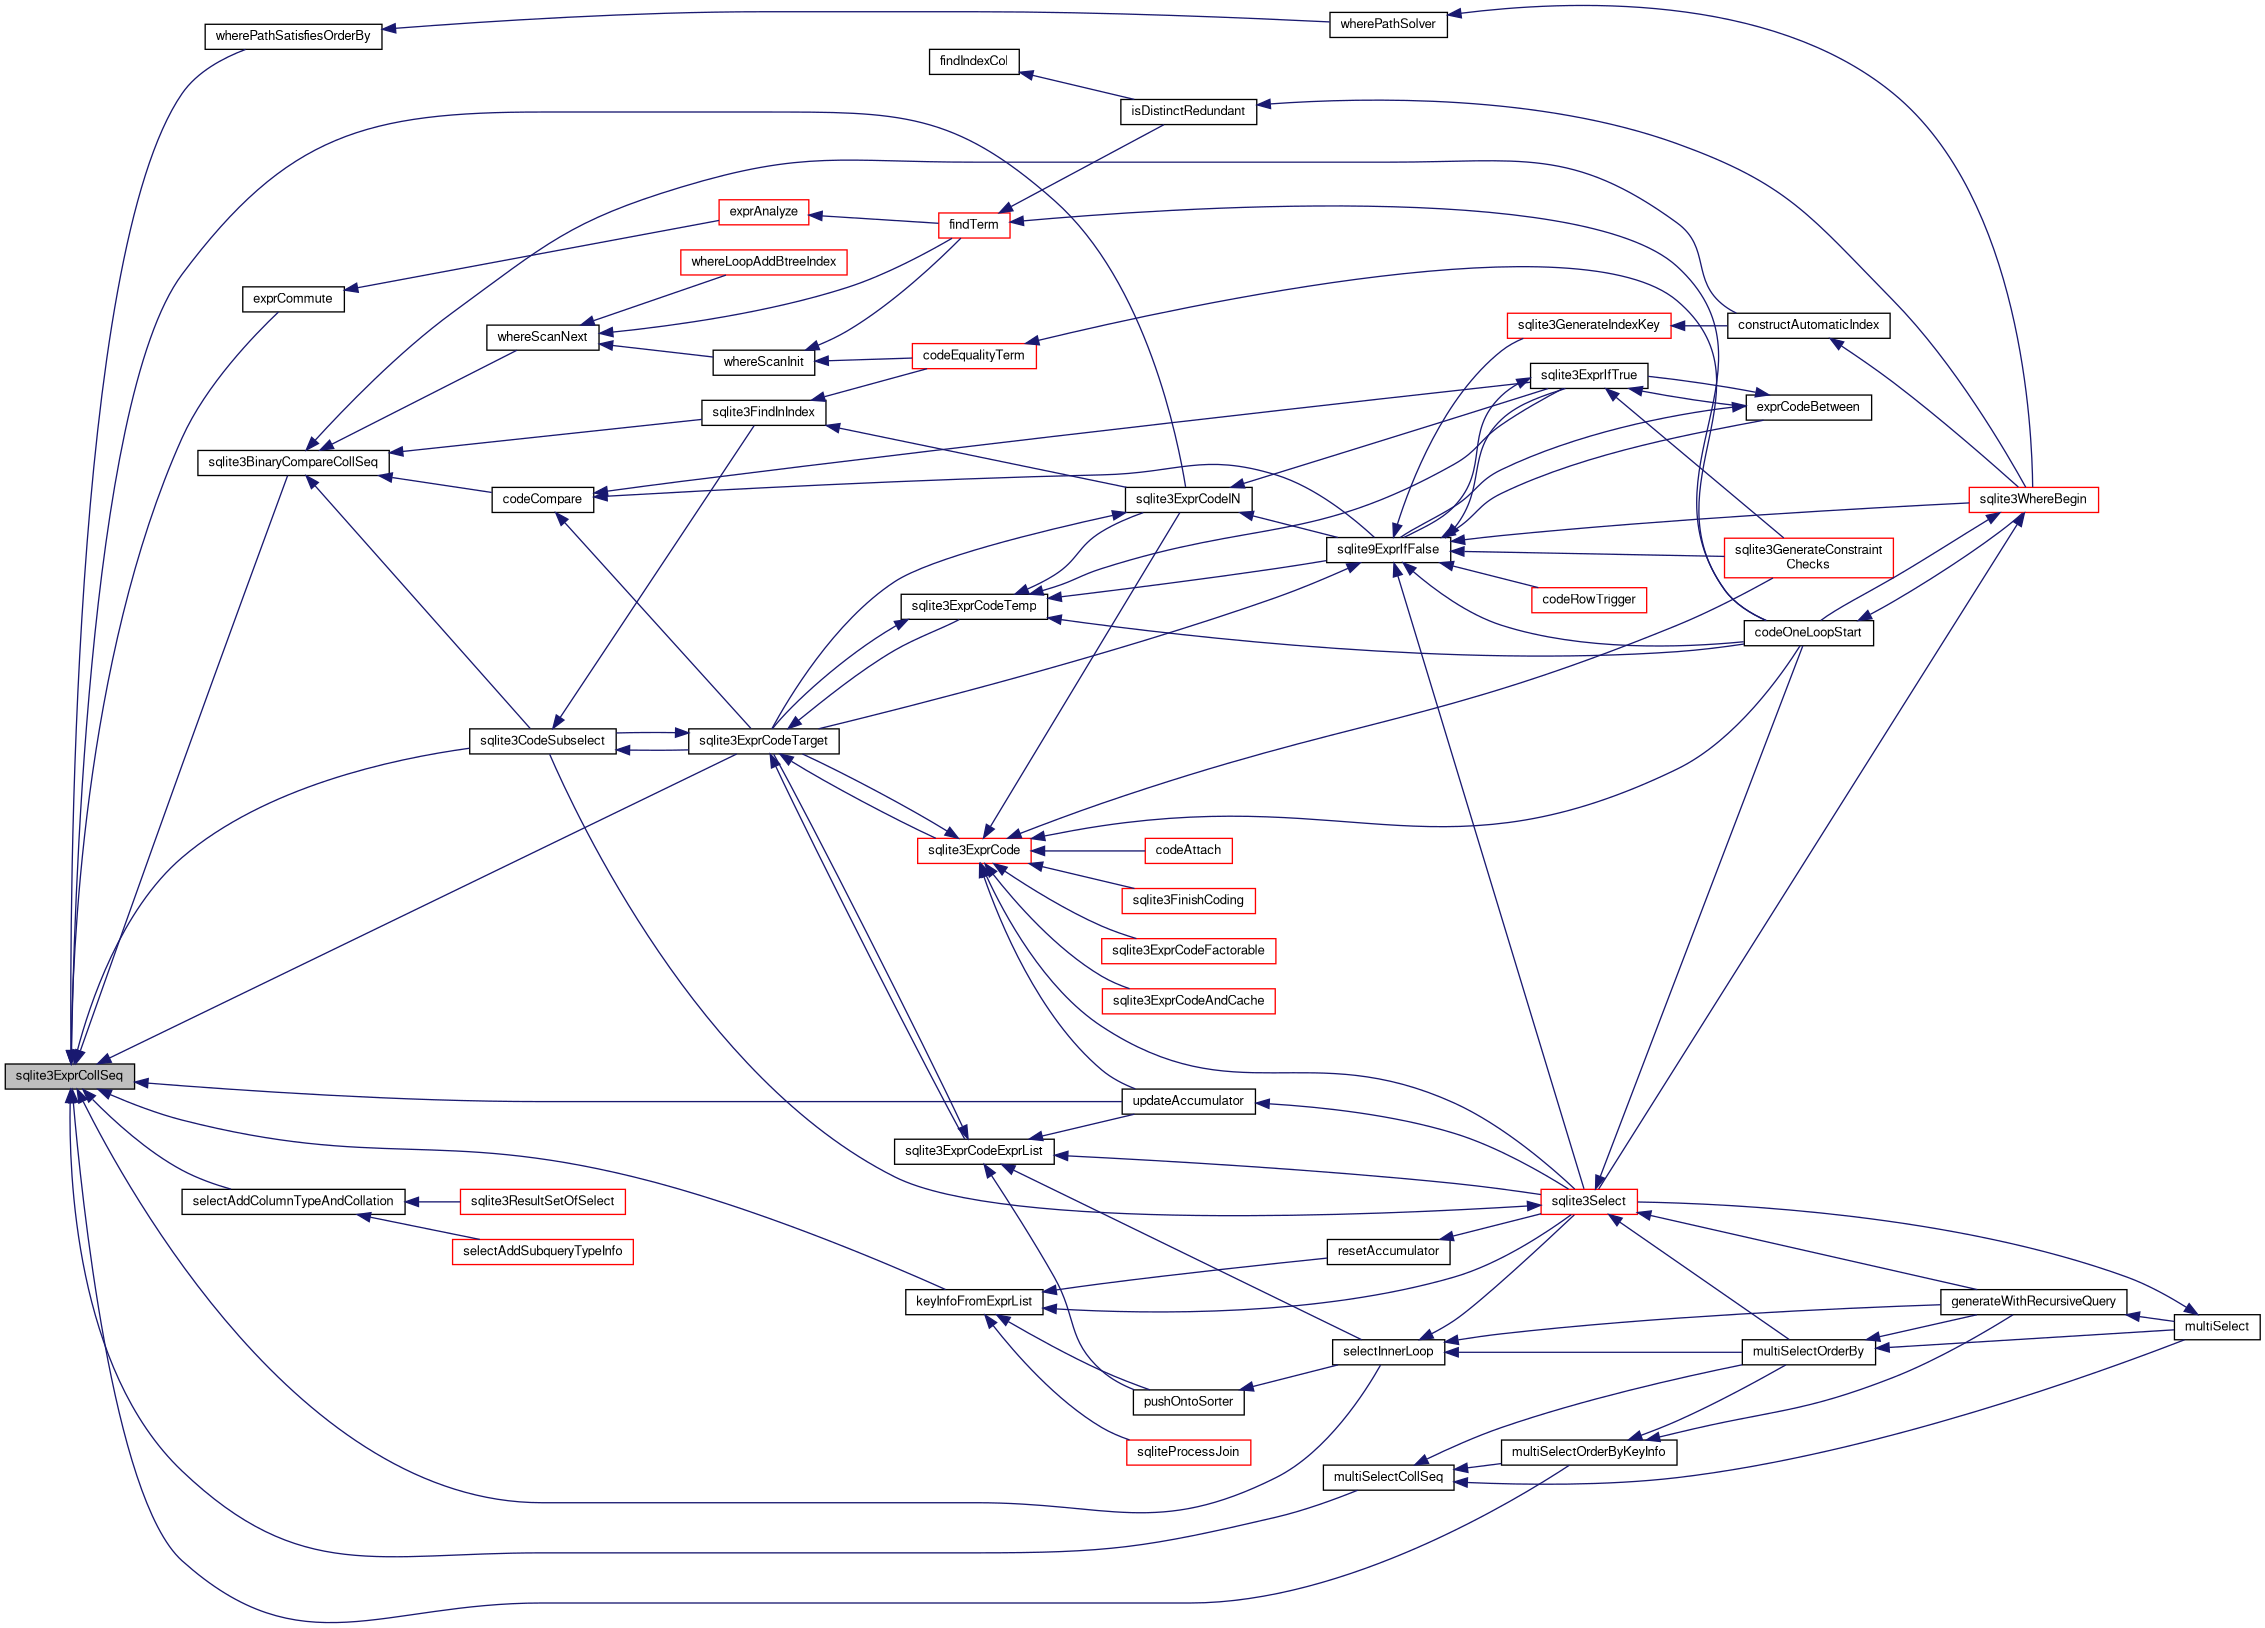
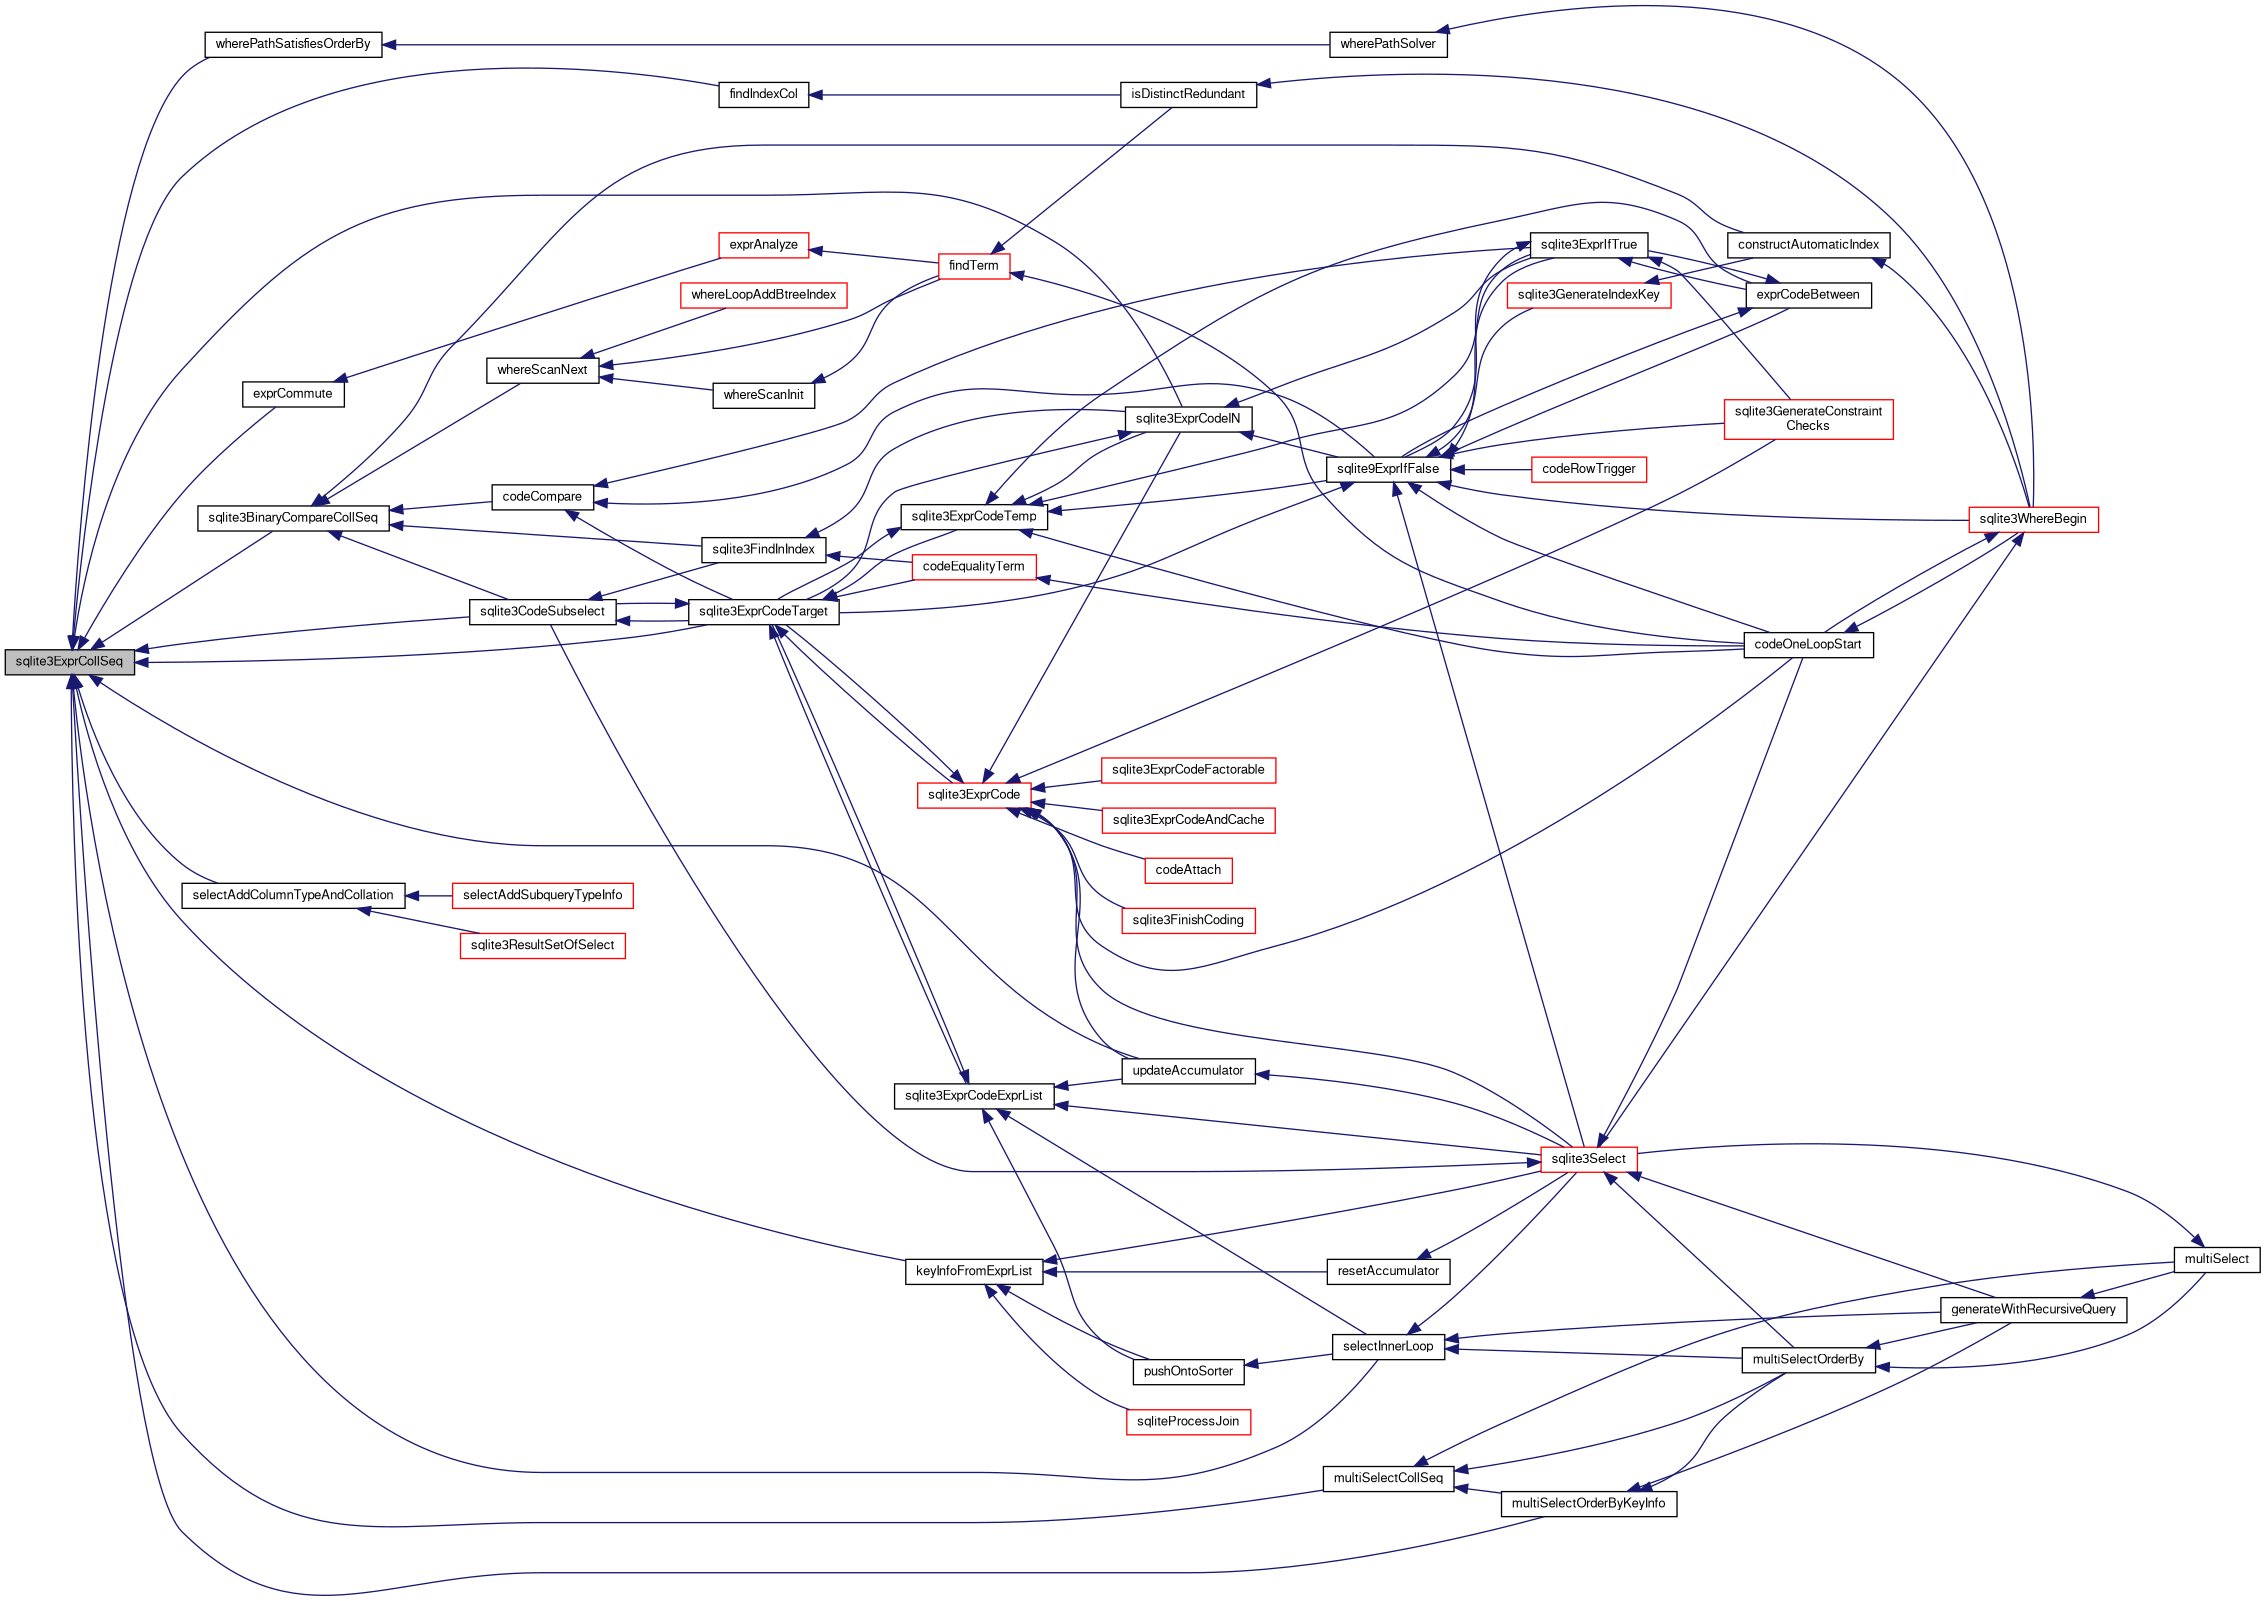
  digraph {
    rankdir=LR
    node [color=black fillcolor=white fontname=FreeSans fontsize=10 shape=record style=filled]
    edge [color=midnightblue dir=back fontname=FreeSans fontsize=10 labelfontname=FreeSans labelfontsize=10 style=solid]
    n1 [fillcolor=grey75 fontcolor=black height=0.2 label=sqlite3ExprCollSeq width=0.4]
    n2 [height=0.2 label=sqlite3BinaryCompareCollSeq width=0.4]
    n3 [height=0.2 label=sqlite3ExprCodeTarget width=0.4]
    n4 [height=0.2 label=sqlite3CodeSubselect width=0.4]
    n5 [height=0.2 label=sqlite3ExprCodeIN width=0.4]
    n6 [height=0.2 label=updateAccumulator width=0.4]
    n7 [height=0.2 label=selectInnerLoop width=0.4]
    n8 [height=0.2 label=wherePathSatisfiesOrderBy width=0.4]
    n9 [height=0.2 label=keyInfoFromExprList width=0.4]
    n10 [height=0.2 label=selectAddColumnTypeAndCollation width=0.4]
    n11 [height=0.2 label=multiSelectCollSeq width=0.4]
    n12 [height=0.2 label=multiSelectOrderByKeyInfo width=0.4]
    n13 [height=0.2 label=exprCommute width=0.4]
    n14 [height=0.2 label=findIndexCol width=0.4]
    n15 [height=0.2 label=codeCompare width=0.4]
    n16 [height=0.2 label=sqlite3FindInIndex width=0.4]
    n17 [height=0.2 label=constructAutomaticIndex width=0.4]
    n18 [height=0.2 label=whereScanNext width=0.4]
    n19 [color=red height=0.2 label=codeEqualityTerm width=0.4]
    n20 [height=0.2 label=sqlite3ExprCodeTemp width=0.4]
    n21 [color=red height=0.2 label=sqlite3ExprCode width=0.4]
    n22 [height=0.2 label=sqlite3ExprCodeExprList width=0.4]
    n23 [height=0.2 label=sqlite3ExprIfTrue width=0.4]
    n24 [height=0.2 label=sqlite9ExprIfFalse width=0.4]
    n25 [color=red height=0.2 label=sqlite3Select width=0.4]
    n26 [height=0.2 label=generateWithRecursiveQuery width=0.4]
    n27 [height=0.2 label=multiSelectOrderBy width=0.4]
    n28 [height=0.2 label=wherePathSolver width=0.4]
    n29 [height=0.2 label=pushOntoSorter width=0.4]
    n30 [color=red height=0.2 label=sqliteProcessJoin width=0.4]
    n31 [height=0.2 label=resetAccumulator width=0.4]
    n32 [color=red height=0.2 label=sqlite3ResultSetOfSelect width=0.4]
    n33 [color=red height=0.2 label=selectAddSubqueryTypeInfo width=0.4]
    n34 [height=0.2 label=multiSelect width=0.4]
    n35 [color=red height=0.2 label=exprAnalyze width=0.4]
    n36 [height=0.2 label=isDistinctRedundant width=0.4]
    n37 [color=red height=0.2 label=sqlite3WhereBegin width=0.4]
    n38 [color=red height=0.2 label=findTerm width=0.4]
    n39 [height=0.2 label=whereScanInit width=0.4]
    n40 [color=red height=0.2 label=whereLoopAddBtreeIndex width=0.4]
    n41 [height=0.2 label=exprCodeBetween width=0.4]
    n42 [color=red height=0.2 label="sqlite3GenerateConstraint\lChecks" width=0.4]
    n43 [color=red height=0.2 label=sqlite3GenerateIndexKey width=0.4]
    n44 [height=0.2 label=codeOneLoopStart width=0.4]
    n45 [color=red height=0.2 label=codeRowTrigger width=0.4]
    n46 [color=red height=0.2 label=sqlite3ExprCodeFactorable width=0.4]
    n47 [color=red height=0.2 label=sqlite3ExprCodeAndCache width=0.4]
    n48 [color=red height=0.2 label=codeAttach width=0.4]
    n49 [color=red height=0.2 label=sqlite3FinishCoding width=0.4]
    n1 -> n2
    n1 -> n3
    n1 -> n4
    n1 -> n5
    n1 -> n6
    n1 -> n7
    n1 -> n8
    n1 -> n9
    n1 -> n10
    n1 -> n11
    n1 -> n12
    n1 -> n13
+   n1 -> n14
    n2 -> n4
    n2 -> n15
    n2 -> n16
    n2 -> n17
    n2 -> n18
    n3 -> n4
-   n39 -> n19
+   n3 -> n19
    n3 -> n20
    n3 -> n21
    n3 -> n22
    n4 -> n3
    n4 -> n16
    n5 -> n3
    n5 -> n23
    n5 -> n24
    n6 -> n25
    n7 -> n25
    n7 -> n26
    n7 -> n27
    n8 -> n28
    n9 -> n25
    n9 -> n29
    n9 -> n30
    n9 -> n31
    n10 -> n32
    n10 -> n33
    n11 -> n12
    n11 -> n27
    n11 -> n34
    n12 -> n26
    n12 -> n27
    n13 -> n35
    n14 -> n36
    n15 -> n3
    n15 -> n23
    n15 -> n24
    n16 -> n5
    n16 -> n19
    n17 -> n37
    n18 -> n38
    n18 -> n39
    n18 -> n40
    n19 -> n44
    n20 -> n3
    n20 -> n5
    n20 -> n23
    n20 -> n24
+   n20 -> n41
    n20 -> n44
    n21 -> n3
    n21 -> n5
    n21 -> n6
    n21 -> n25
    n21 -> n42
    n21 -> n44
    n21 -> n46
    n21 -> n47
    n21 -> n48
    n21 -> n49
    n22 -> n3
    n22 -> n6
    n22 -> n7
    n22 -> n25
    n22 -> n29
    n23 -> n24
    n23 -> n41
    n23 -> n42
    n24 -> n3
    n24 -> n23
    n24 -> n25
    n24 -> n37
    n24 -> n41
    n24 -> n42
    n24 -> n43
    n24 -> n44
    n24 -> n45
    n25 -> n4
    n25 -> n26
    n25 -> n27
    n25 -> n44
    n26 -> n34
    n27 -> n26
    n27 -> n34
    n28 -> n37
    n29 -> n7
    n31 -> n25
    n34 -> n25
    n35 -> n38
    n36 -> n37
    n37 -> n25
    n37 -> n44
    n38 -> n36
    n38 -> n44
    n39 -> n38
    n41 -> n23
    n41 -> n24
    n43 -> n17
    n44 -> n37
  }
